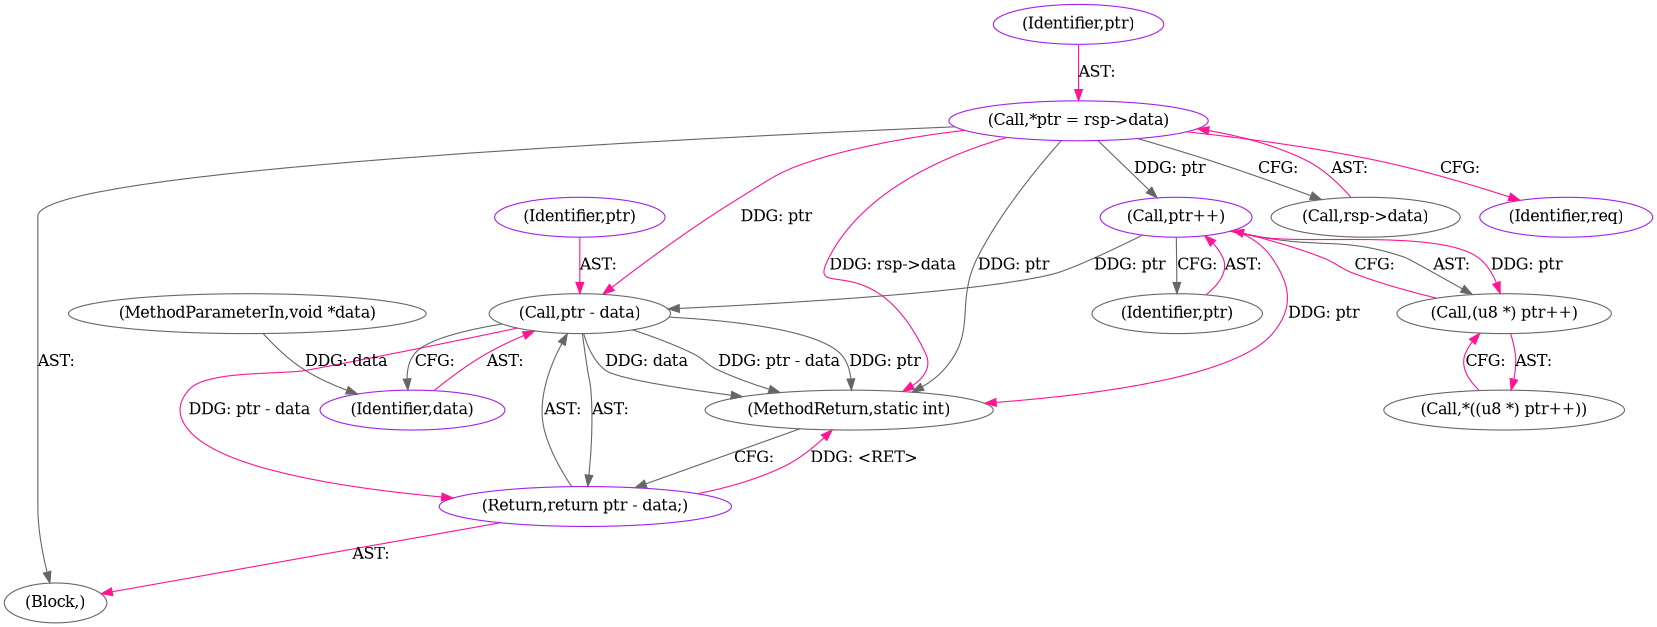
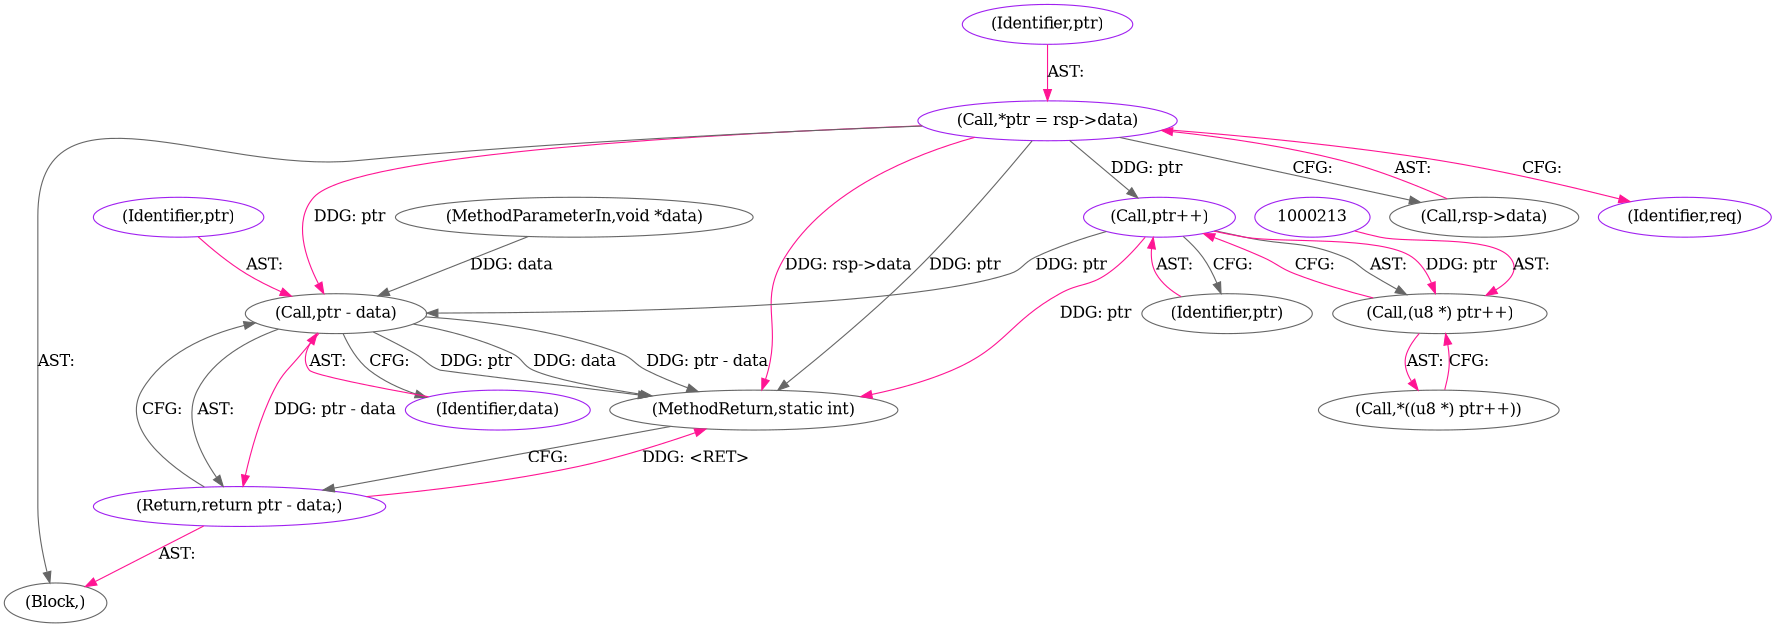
  digraph {
    node [color=purple]
    edge [color=deeppink]
    n1 [label="(Call,*ptr = rsp->data)"]
    n2 [label="(Call,ptr++)"]
    n3 [color=gray40 label="(Call,ptr - data)"]
    n4 [color=gray40 label="(Call,rsp->data)"]
    n5 [color=gray40 label="(MethodReturn,static int)"]
    n6 [color=gray40 label="(Block,)"]
    n7 [label="(Identifier,req)"]
    n8 [color=gray40 label="(Call,(u8 *) ptr++)"]
    n9 [color=gray40 label="(Identifier,ptr)"]
    n10 [label="(Return,return ptr - data;)"]
    n11 [label="(Identifier,data)"]
    n12 [color=gray40 label="(Call,*((u8 *) ptr++))"]
    n13 [label="(Identifier,ptr)"]
    n14 [color=gray40 label="(MethodParameterIn,void *data)"]
    n15 [label="(Identifier,ptr)"]
+   1000213
    n1 -> n2 [color=gray40 label="DDG: ptr"]
    n1 -> n3 [label="DDG: ptr"]
    n1 -> n4 [color=gray40 label="CFG: "]
    n1 -> n5 [label="DDG: rsp->data"]
    n1 -> n5 [color=gray40 label="DDG: ptr"]
    n1 -> n6 [color=gray40 label="AST: "]
    n1 -> n7 [label="CFG: "]
    n2 -> n3 [color=gray40 label="DDG: ptr"]
    n2 -> n5 [label="DDG: ptr"]
    n2 -> n8 [color=gray40 label="AST: "]
    n2 -> n8 [label="DDG: ptr"]
    n2 -> n9 [color=gray40 label="CFG: "]
    n3 -> n5 [color=gray40 label="DDG: ptr - data"]
    n3 -> n5 [color=gray40 label="DDG: ptr"]
    n3 -> n5 [color=gray40 label="DDG: data"]
    n3 -> n10 [color=gray40 label="AST: "]
    n3 -> n10 [label="DDG: ptr - data"]
    n3 -> n11 [color=gray40 label="CFG: "]
    n4 -> n1 [label="AST: "]
    n5 -> n10 [color=gray40 label="CFG: "]
    n8 -> n2 [label="CFG: "]
    n8 -> n12 [label="AST: "]
    n9 -> n2 [label="AST: "]
-   n10 -> n3 [color=gray40 label="AST: "]
+   n10 -> n3 [color=gray40 label="CFG: "]
    n10 -> n5 [label="DDG: <RET>"]
    n10 -> n6 [label="AST: "]
    n11 -> n3 [label="AST: "]
    n12 -> n8 [label="CFG: "]
    n13 -> n1 [label="AST: "]
-   n14 -> n11 [color=gray40 label="DDG: data"]
+   n14 -> n3 [color=gray40 label="DDG: data"]
    n15 -> n3 [label="AST: "]
+   1000213 -> n8 [label="AST: "]
  }
